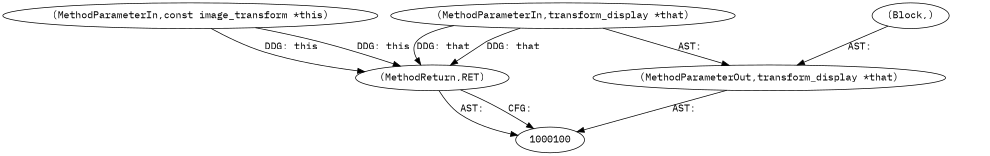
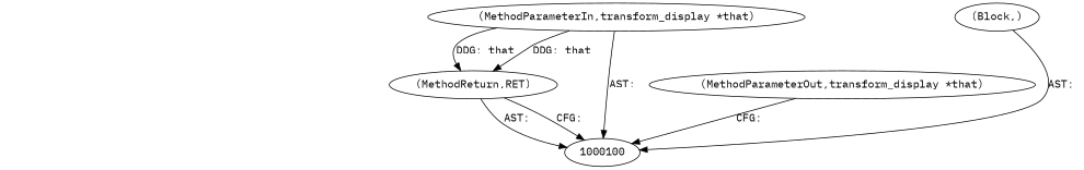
  digraph {
    fontname="IBM Plex Mono"
    node [fontname="IBM Plex Mono"]
    edge [fontname="IBM Plex Mono"]
    n1 [label="(MethodReturn,RET)"]
    1000100
-   n3 [label="(MethodParameterIn,const image_transform *this)"]
    n4 [label="(MethodParameterIn,transform_display *that)"]
    n5 [label="(MethodParameterOut,transform_display *that)"]
    n6 [label="(Block,)"]
    n1 -> 1000100 [label="AST: "]
    n1 -> 1000100 [label="CFG: "]
-   n3 -> n1 [label="DDG: this"]
-   n3 -> n1 [label="DDG: this"]
    n4 -> n1 [label="DDG: that"]
    n4 -> n1 [label="DDG: that"]
-   n4 -> n5 [label="AST: "]
-   n5 -> 1000100 [label="AST: "]
-   n6 -> n5 [label="AST: "]
+   n4 -> 1000100 [label="AST: "]
+   n5 -> 1000100 [label="CFG: "]
+   n6 -> 1000100 [label="AST: "]
  }
